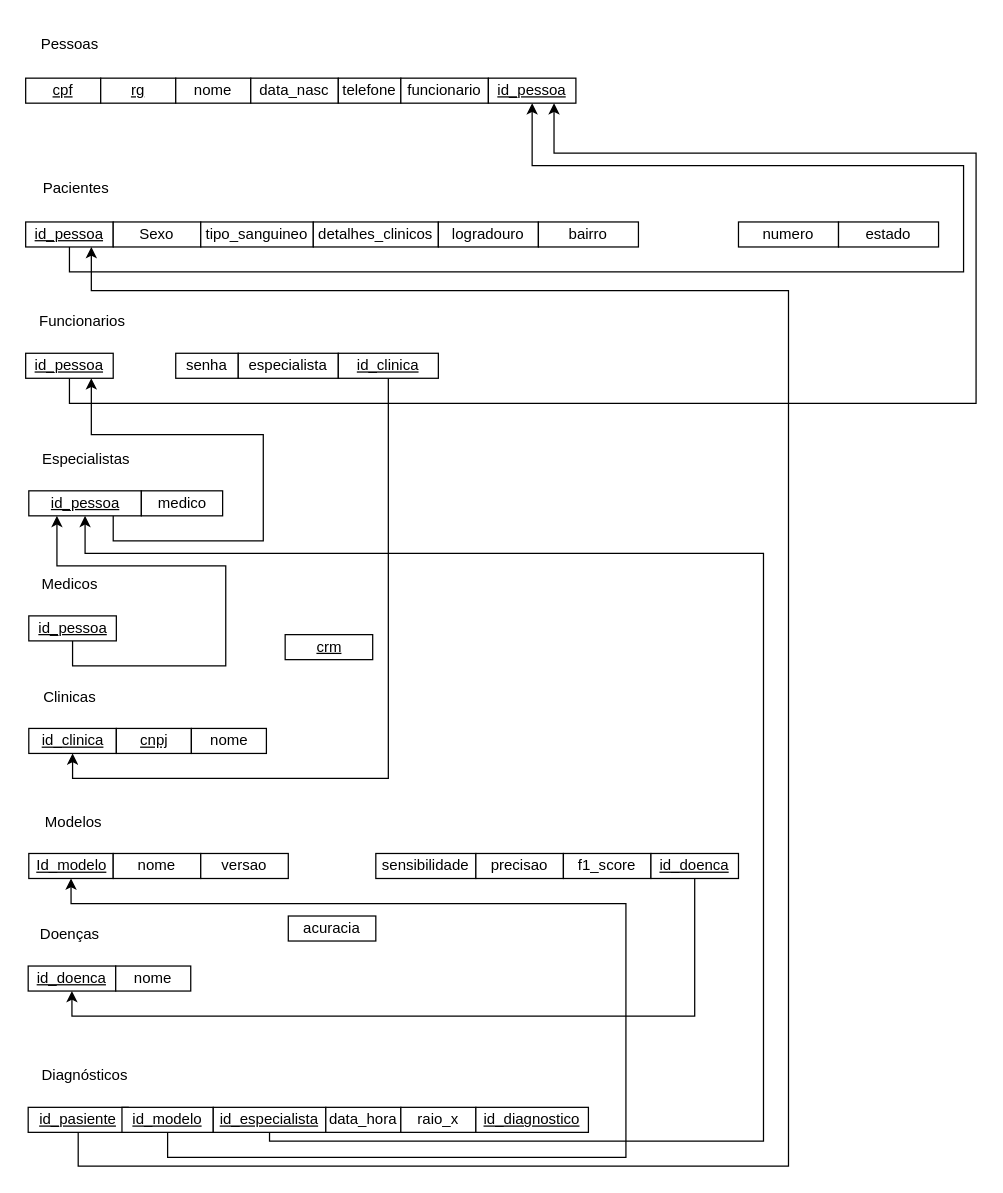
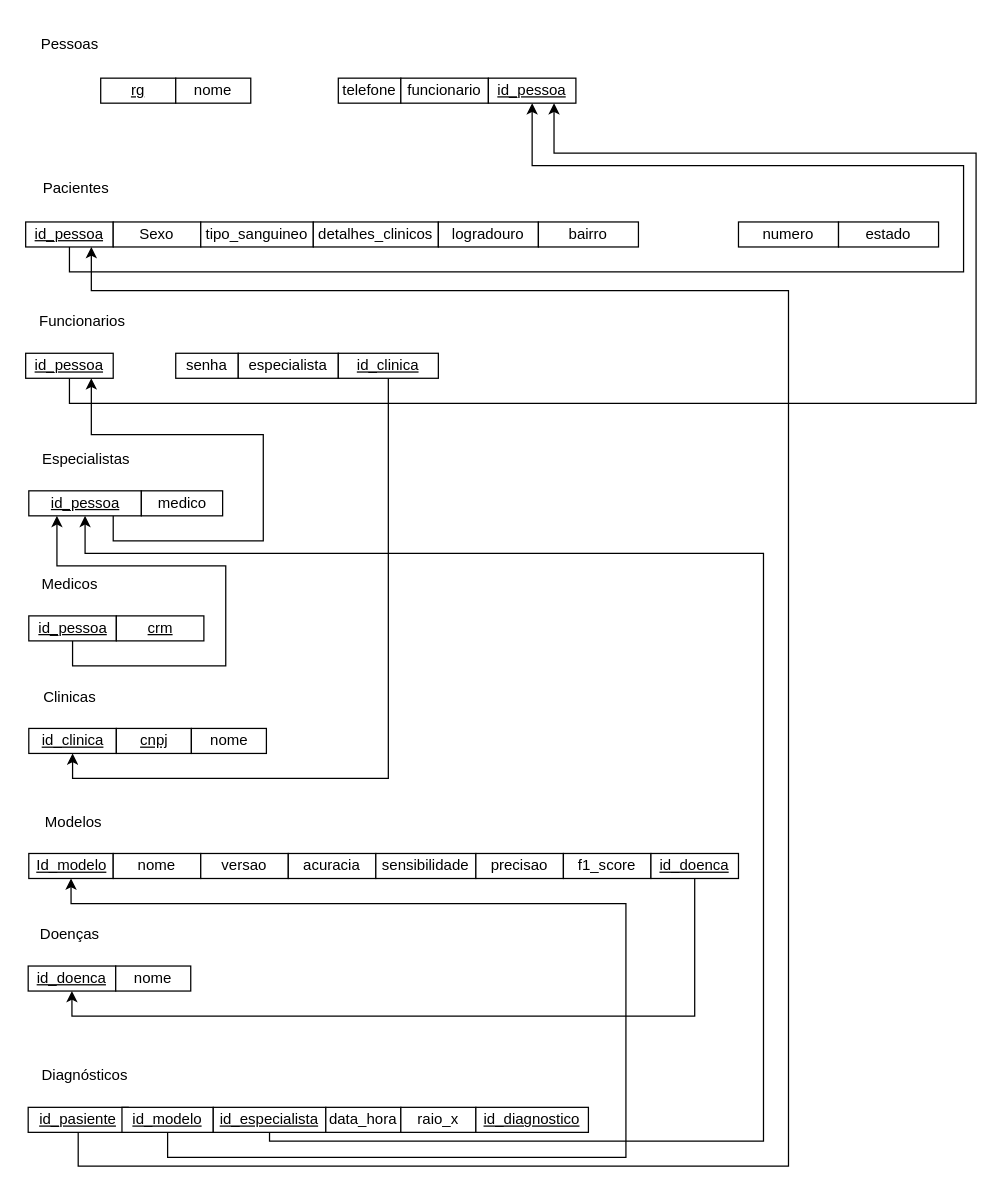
  <mxCell id="0" />
  <mxCell id="1" parent="0" />
  <mxCell id="2" value="Funcionarios" style="text;html=1;align=center;verticalAlign=middle;resizable=0;points=[];autosize=1;strokeColor=none;fillColor=none;" vertex="1" parent="1"><mxGeometry x="20" y="242" width="90" height="30" as="geometry" /></mxCell>
  <mxCell id="3" style="edgeStyle=orthogonalEdgeStyle;rounded=0;orthogonalLoop=1;jettySize=auto;html=1;exitX=0.5;exitY=1;exitDx=0;exitDy=0;entryX=0.75;entryY=1;entryDx=0;entryDy=0;" edge="1" parent="1" source="4" target="46"><mxGeometry relative="1" as="geometry"><Array as="points"><mxPoint x="55" y="322" /><mxPoint x="780" y="322" /><mxPoint x="780" y="122" /><mxPoint x="443" y="122" /></Array></mxGeometry></mxCell>
  <mxCell id="4" value="&lt;u&gt;id_pessoa&lt;/u&gt;" style="whiteSpace=wrap;html=1;" vertex="1" parent="1"><mxGeometry x="20" y="282" width="70" height="20" as="geometry" /></mxCell>
  <mxCell id="5" value="Especialistas" style="text;html=1;align=center;verticalAlign=middle;resizable=0;points=[];autosize=1;strokeColor=none;fillColor=none;" vertex="1" parent="1"><mxGeometry x="22.5" y="352" width="90" height="30" as="geometry" /></mxCell>
  <mxCell id="6" style="edgeStyle=orthogonalEdgeStyle;rounded=0;orthogonalLoop=1;jettySize=auto;html=1;exitX=0.75;exitY=1;exitDx=0;exitDy=0;entryX=0.75;entryY=1;entryDx=0;entryDy=0;" edge="1" parent="1" source="7" target="4"><mxGeometry relative="1" as="geometry"><Array as="points"><mxPoint x="90" y="432" /><mxPoint x="210" y="432" /><mxPoint x="210" y="347" /><mxPoint x="73" y="347" /></Array></mxGeometry></mxCell>
  <mxCell id="7" value="&lt;u&gt;id_pessoa&lt;/u&gt;" style="whiteSpace=wrap;html=1;" vertex="1" parent="1"><mxGeometry x="22.5" y="392" width="90" height="20" as="geometry" /></mxCell>
  <mxCell id="8" value="&lt;span&gt;medico&lt;/span&gt;" style="whiteSpace=wrap;html=1;fontStyle=0" vertex="1" parent="1"><mxGeometry x="112.5" y="392" width="65" height="20" as="geometry" /></mxCell>
  <mxCell id="9" value="Medicos" style="text;html=1;align=center;verticalAlign=middle;resizable=0;points=[];autosize=1;strokeColor=none;fillColor=none;" vertex="1" parent="1"><mxGeometry x="20" y="452" width="70" height="30" as="geometry" /></mxCell>
  <mxCell id="10" style="edgeStyle=orthogonalEdgeStyle;rounded=0;orthogonalLoop=1;jettySize=auto;html=1;exitX=0.5;exitY=1;exitDx=0;exitDy=0;entryX=0.25;entryY=1;entryDx=0;entryDy=0;" edge="1" parent="1" source="11" target="7"><mxGeometry relative="1" as="geometry"><Array as="points"><mxPoint x="58" y="532" /><mxPoint x="180" y="532" /><mxPoint x="180" y="452" /><mxPoint x="45" y="452" /></Array></mxGeometry></mxCell>
  <mxCell id="11" value="&lt;u&gt;id_pessoa&lt;/u&gt;" style="whiteSpace=wrap;html=1;" vertex="1" parent="1"><mxGeometry x="22.5" y="492" width="70" height="20" as="geometry" /></mxCell>
- <mxCell id="12" value="&lt;u&gt;crm&lt;/u&gt;" style="whiteSpace=wrap;html=1;" vertex="1" parent="1"><mxGeometry x="227.5" y="507" width="70" height="20" as="geometry" /></mxCell>
+ <mxCell id="12" value="&lt;u&gt;crm&lt;/u&gt;" style="whiteSpace=wrap;html=1;" vertex="1" parent="1"><mxGeometry x="92.5" y="492" width="70" height="20" as="geometry" /></mxCell>
  <mxCell id="13" value="Clinicas" style="text;html=1;align=center;verticalAlign=middle;resizable=0;points=[];autosize=1;strokeColor=none;fillColor=none;" vertex="1" parent="1"><mxGeometry x="20" y="542" width="70" height="30" as="geometry" /></mxCell>
  <mxCell id="14" value="&lt;u&gt;id_clinica&lt;/u&gt;" style="whiteSpace=wrap;html=1;" vertex="1" parent="1"><mxGeometry x="22.5" y="582" width="70" height="20" as="geometry" /></mxCell>
  <mxCell id="15" value="&lt;u&gt;cnpj&lt;/u&gt;" style="whiteSpace=wrap;html=1;" vertex="1" parent="1"><mxGeometry x="92.5" y="582" width="60" height="20" as="geometry" /></mxCell>
  <mxCell id="16" value="nome" style="whiteSpace=wrap;html=1;" vertex="1" parent="1"><mxGeometry x="152.5" y="582" width="60" height="20" as="geometry" /></mxCell>
  <mxCell id="17" style="edgeStyle=orthogonalEdgeStyle;rounded=0;orthogonalLoop=1;jettySize=auto;html=1;exitX=0.5;exitY=1;exitDx=0;exitDy=0;" edge="1" parent="1" source="16" target="16"><mxGeometry relative="1" as="geometry" /></mxCell>
  <mxCell id="18" value="Modelos" style="text;html=1;align=center;verticalAlign=middle;resizable=0;points=[];autosize=1;strokeColor=none;fillColor=none;" vertex="1" parent="1"><mxGeometry x="22.5" y="642" width="70" height="30" as="geometry" /></mxCell>
  <mxCell id="19" value="&lt;u&gt;Id_modelo&lt;/u&gt;" style="whiteSpace=wrap;html=1;" vertex="1" parent="1"><mxGeometry x="22.5" y="682" width="67.5" height="20" as="geometry" /></mxCell>
  <mxCell id="20" value="&lt;span&gt;nome&lt;/span&gt;" style="whiteSpace=wrap;html=1;fontStyle=0" vertex="1" parent="1"><mxGeometry x="90" y="682" width="70" height="20" as="geometry" /></mxCell>
  <mxCell id="21" value="Doenças" style="text;html=1;align=center;verticalAlign=middle;resizable=0;points=[];autosize=1;strokeColor=none;fillColor=none;" vertex="1" parent="1"><mxGeometry x="20" y="732" width="70" height="30" as="geometry" /></mxCell>
  <mxCell id="22" value="&lt;u&gt;id_doenca&lt;/u&gt;" style="whiteSpace=wrap;html=1;" vertex="1" parent="1"><mxGeometry x="22" y="772" width="70" height="20" as="geometry" /></mxCell>
  <mxCell id="23" value="&lt;span&gt;nome&lt;/span&gt;" style="whiteSpace=wrap;html=1;fontStyle=0" vertex="1" parent="1"><mxGeometry x="92" y="772" width="60" height="20" as="geometry" /></mxCell>
  <mxCell id="24" value="Diagnósticos" style="text;html=1;align=center;verticalAlign=middle;resizable=0;points=[];autosize=1;strokeColor=none;fillColor=none;" vertex="1" parent="1"><mxGeometry x="22" y="845" width="90" height="30" as="geometry" /></mxCell>
  <mxCell id="25" style="edgeStyle=orthogonalEdgeStyle;rounded=0;orthogonalLoop=1;jettySize=auto;html=1;exitX=0.5;exitY=1;exitDx=0;exitDy=0;entryX=0.75;entryY=1;entryDx=0;entryDy=0;" edge="1" parent="1" source="26" target="37"><mxGeometry relative="1" as="geometry"><Array as="points"><mxPoint x="62" y="932" /><mxPoint x="630" y="932" /><mxPoint x="630" y="232" /><mxPoint x="73" y="232" /></Array></mxGeometry></mxCell>
  <mxCell id="26" value="&lt;u&gt;id_pasiente&lt;/u&gt;" style="whiteSpace=wrap;html=1;" vertex="1" parent="1"><mxGeometry x="22" y="885" width="80" height="20" as="geometry" /></mxCell>
  <mxCell id="27" style="edgeStyle=orthogonalEdgeStyle;rounded=0;orthogonalLoop=1;jettySize=auto;html=1;exitX=0.5;exitY=1;exitDx=0;exitDy=0;entryX=0.5;entryY=1;entryDx=0;entryDy=0;" edge="1" parent="1" source="28" target="19"><mxGeometry relative="1" as="geometry"><Array as="points"><mxPoint x="134" y="925" /><mxPoint x="500" y="925" /><mxPoint x="500" y="722" /><mxPoint x="56" y="722" /></Array></mxGeometry></mxCell>
  <mxCell id="28" value="id_modelo" style="whiteSpace=wrap;html=1;fontStyle=4" vertex="1" parent="1"><mxGeometry x="97" y="885" width="73" height="20" as="geometry" /></mxCell>
  <mxCell id="29" value="Pessoas" style="text;html=1;align=center;verticalAlign=middle;resizable=0;points=[];autosize=1;strokeColor=none;fillColor=none;" vertex="1" parent="1"><mxGeometry x="20" y="20" width="70" height="30" as="geometry" /></mxCell>
- <mxCell id="30" value="&lt;u&gt;cpf&lt;/u&gt;" style="whiteSpace=wrap;html=1;" vertex="1" parent="1"><mxGeometry x="20" y="62" width="60" height="20" as="geometry" /></mxCell>
  <mxCell id="31" value="&lt;u&gt;rg&lt;/u&gt;" style="whiteSpace=wrap;html=1;" vertex="1" parent="1"><mxGeometry x="80" y="62" width="60" height="20" as="geometry" /></mxCell>
  <mxCell id="32" value="nome" style="whiteSpace=wrap;html=1;" vertex="1" parent="1"><mxGeometry x="140" y="62" width="60" height="20" as="geometry" /></mxCell>
- <mxCell id="33" value="data_nasc" style="whiteSpace=wrap;html=1;" vertex="1" parent="1"><mxGeometry x="200" y="62" width="70" height="20" as="geometry" /></mxCell>
  <mxCell id="34" value="telefone" style="whiteSpace=wrap;html=1;" vertex="1" parent="1"><mxGeometry x="270" y="62" width="50" height="20" as="geometry" /></mxCell>
  <mxCell id="35" value="Pacientes" style="text;html=1;align=center;verticalAlign=middle;resizable=0;points=[];autosize=1;strokeColor=none;fillColor=none;" vertex="1" parent="1"><mxGeometry x="20" y="135" width="80" height="30" as="geometry" /></mxCell>
  <mxCell id="36" style="edgeStyle=orthogonalEdgeStyle;rounded=0;orthogonalLoop=1;jettySize=auto;html=1;exitX=0.5;exitY=1;exitDx=0;exitDy=0;entryX=0.5;entryY=1;entryDx=0;entryDy=0;" edge="1" parent="1" source="37" target="46"><mxGeometry relative="1" as="geometry"><Array as="points"><mxPoint x="55" y="217" /><mxPoint x="770" y="217" /><mxPoint x="770" y="132" /><mxPoint x="425" y="132" /></Array></mxGeometry></mxCell>
  <mxCell id="37" value="&lt;u&gt;id_pessoa&lt;/u&gt;" style="whiteSpace=wrap;html=1;" vertex="1" parent="1"><mxGeometry x="20" y="177" width="70" height="20" as="geometry" /></mxCell>
  <mxCell id="38" value="Sexo" style="whiteSpace=wrap;html=1;" vertex="1" parent="1"><mxGeometry x="90" y="177" width="70" height="20" as="geometry" /></mxCell>
  <mxCell id="39" value="funcionario" style="whiteSpace=wrap;html=1;" vertex="1" parent="1"><mxGeometry x="320" y="62" width="70" height="20" as="geometry" /></mxCell>
  <mxCell id="40" value="tipo_sanguineo" style="whiteSpace=wrap;html=1;" vertex="1" parent="1"><mxGeometry x="160" y="177" width="90" height="20" as="geometry" /></mxCell>
  <mxCell id="41" value="detalhes_clinicos" style="whiteSpace=wrap;html=1;" vertex="1" parent="1"><mxGeometry x="250" y="177" width="100" height="20" as="geometry" /></mxCell>
  <mxCell id="42" value="logradouro" style="whiteSpace=wrap;html=1;" vertex="1" parent="1"><mxGeometry x="350" y="177" width="80" height="20" as="geometry" /></mxCell>
  <mxCell id="43" value="bairro" style="whiteSpace=wrap;html=1;" vertex="1" parent="1"><mxGeometry x="430" y="177" width="80" height="20" as="geometry" /></mxCell>
  <mxCell id="44" value="numero" style="whiteSpace=wrap;html=1;" vertex="1" parent="1"><mxGeometry x="590" y="177" width="80" height="20" as="geometry" /></mxCell>
  <mxCell id="45" value="estado" style="whiteSpace=wrap;html=1;" vertex="1" parent="1"><mxGeometry x="670" y="177" width="80" height="20" as="geometry" /></mxCell>
  <mxCell id="46" value="&lt;u&gt;id_pessoa&lt;/u&gt;" style="whiteSpace=wrap;html=1;" vertex="1" parent="1"><mxGeometry x="390" y="62" width="70" height="20" as="geometry" /></mxCell>
  <mxCell id="47" value="senha" style="whiteSpace=wrap;html=1;" vertex="1" parent="1"><mxGeometry x="140" y="282" width="50" height="20" as="geometry" /></mxCell>
  <mxCell id="48" value="especialista" style="whiteSpace=wrap;html=1;" vertex="1" parent="1"><mxGeometry x="190" y="282" width="80" height="20" as="geometry" /></mxCell>
  <mxCell id="49" style="edgeStyle=orthogonalEdgeStyle;rounded=0;orthogonalLoop=1;jettySize=auto;html=1;exitX=0.5;exitY=1;exitDx=0;exitDy=0;entryX=0.5;entryY=1;entryDx=0;entryDy=0;" edge="1" parent="1" source="50" target="14"><mxGeometry relative="1" as="geometry" /></mxCell>
  <mxCell id="50" value="id_clinica" style="whiteSpace=wrap;html=1;fontStyle=4" vertex="1" parent="1"><mxGeometry x="270" y="282" width="80" height="20" as="geometry" /></mxCell>
  <mxCell id="51" value="&lt;span&gt;versao&lt;/span&gt;" style="whiteSpace=wrap;html=1;fontStyle=0" vertex="1" parent="1"><mxGeometry x="160" y="682" width="70" height="20" as="geometry" /></mxCell>
- <mxCell id="52" value="&lt;span&gt;acuracia&lt;/span&gt;" style="whiteSpace=wrap;html=1;fontStyle=0" vertex="1" parent="1"><mxGeometry x="230" y="732" width="70" height="20" as="geometry" /></mxCell>
+ <mxCell id="52" value="&lt;span&gt;acuracia&lt;/span&gt;" style="whiteSpace=wrap;html=1;fontStyle=0" vertex="1" parent="1"><mxGeometry x="230" y="682" width="70" height="20" as="geometry" /></mxCell>
  <mxCell id="53" value="sensibilidade" style="whiteSpace=wrap;html=1;fontStyle=0" vertex="1" parent="1"><mxGeometry x="300" y="682" width="80" height="20" as="geometry" /></mxCell>
  <mxCell id="54" value="&lt;span&gt;precisao&lt;/span&gt;" style="whiteSpace=wrap;html=1;fontStyle=0" vertex="1" parent="1"><mxGeometry x="380" y="682" width="70" height="20" as="geometry" /></mxCell>
  <mxCell id="55" value="&lt;span&gt;f1_score&lt;/span&gt;" style="whiteSpace=wrap;html=1;fontStyle=0" vertex="1" parent="1"><mxGeometry x="450" y="682" width="70" height="20" as="geometry" /></mxCell>
  <mxCell id="56" style="edgeStyle=orthogonalEdgeStyle;rounded=0;orthogonalLoop=1;jettySize=auto;html=1;exitX=0.5;exitY=1;exitDx=0;exitDy=0;entryX=0.5;entryY=1;entryDx=0;entryDy=0;" edge="1" parent="1" source="57" target="22"><mxGeometry relative="1" as="geometry" /></mxCell>
  <mxCell id="57" value="&lt;span&gt;id_doenca&lt;/span&gt;" style="whiteSpace=wrap;html=1;fontStyle=4" vertex="1" parent="1"><mxGeometry x="520" y="682" width="70" height="20" as="geometry" /></mxCell>
  <mxCell id="58" style="edgeStyle=orthogonalEdgeStyle;rounded=0;orthogonalLoop=1;jettySize=auto;html=1;exitX=0.5;exitY=1;exitDx=0;exitDy=0;entryX=0.5;entryY=1;entryDx=0;entryDy=0;" edge="1" parent="1" source="59" target="7"><mxGeometry relative="1" as="geometry"><Array as="points"><mxPoint x="215" y="912" /><mxPoint x="610" y="912" /><mxPoint x="610" y="442" /><mxPoint x="68" y="442" /></Array></mxGeometry></mxCell>
  <mxCell id="59" value="id_especialista" style="whiteSpace=wrap;html=1;fontStyle=4" vertex="1" parent="1"><mxGeometry x="170" y="885" width="90" height="20" as="geometry" /></mxCell>
  <mxCell id="60" value="&lt;span&gt;data_hora&lt;/span&gt;" style="whiteSpace=wrap;html=1;fontStyle=0" vertex="1" parent="1"><mxGeometry x="260" y="885" width="60" height="20" as="geometry" /></mxCell>
  <mxCell id="61" value="&lt;span&gt;raio_x&lt;/span&gt;" style="whiteSpace=wrap;html=1;fontStyle=0" vertex="1" parent="1"><mxGeometry x="320" y="885" width="60" height="20" as="geometry" /></mxCell>
  <mxCell id="62" value="&lt;span&gt;id_diagnostico&lt;/span&gt;" style="whiteSpace=wrap;html=1;fontStyle=4" vertex="1" parent="1"><mxGeometry x="380" y="885" width="90" height="20" as="geometry" /></mxCell>
